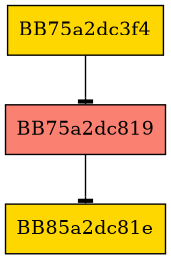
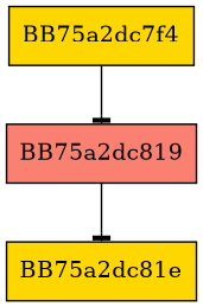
  digraph {
    splines=ortho
    node [fillcolor=gold shape=box style=filled]
    edge [arrowhead=tee color=black]
    BB75a2dc819 [fillcolor=salmon]
-   BB75a2dc7f4 [label=BB75a2dc3f4]
-   BB75a2dc81e [label=BB85a2dc81e]
+   BB75a2dc7f4
+   BB75a2dc81e
    BB75a2dc819 -> BB75a2dc81e
    BB75a2dc7f4 -> BB75a2dc819
  }
